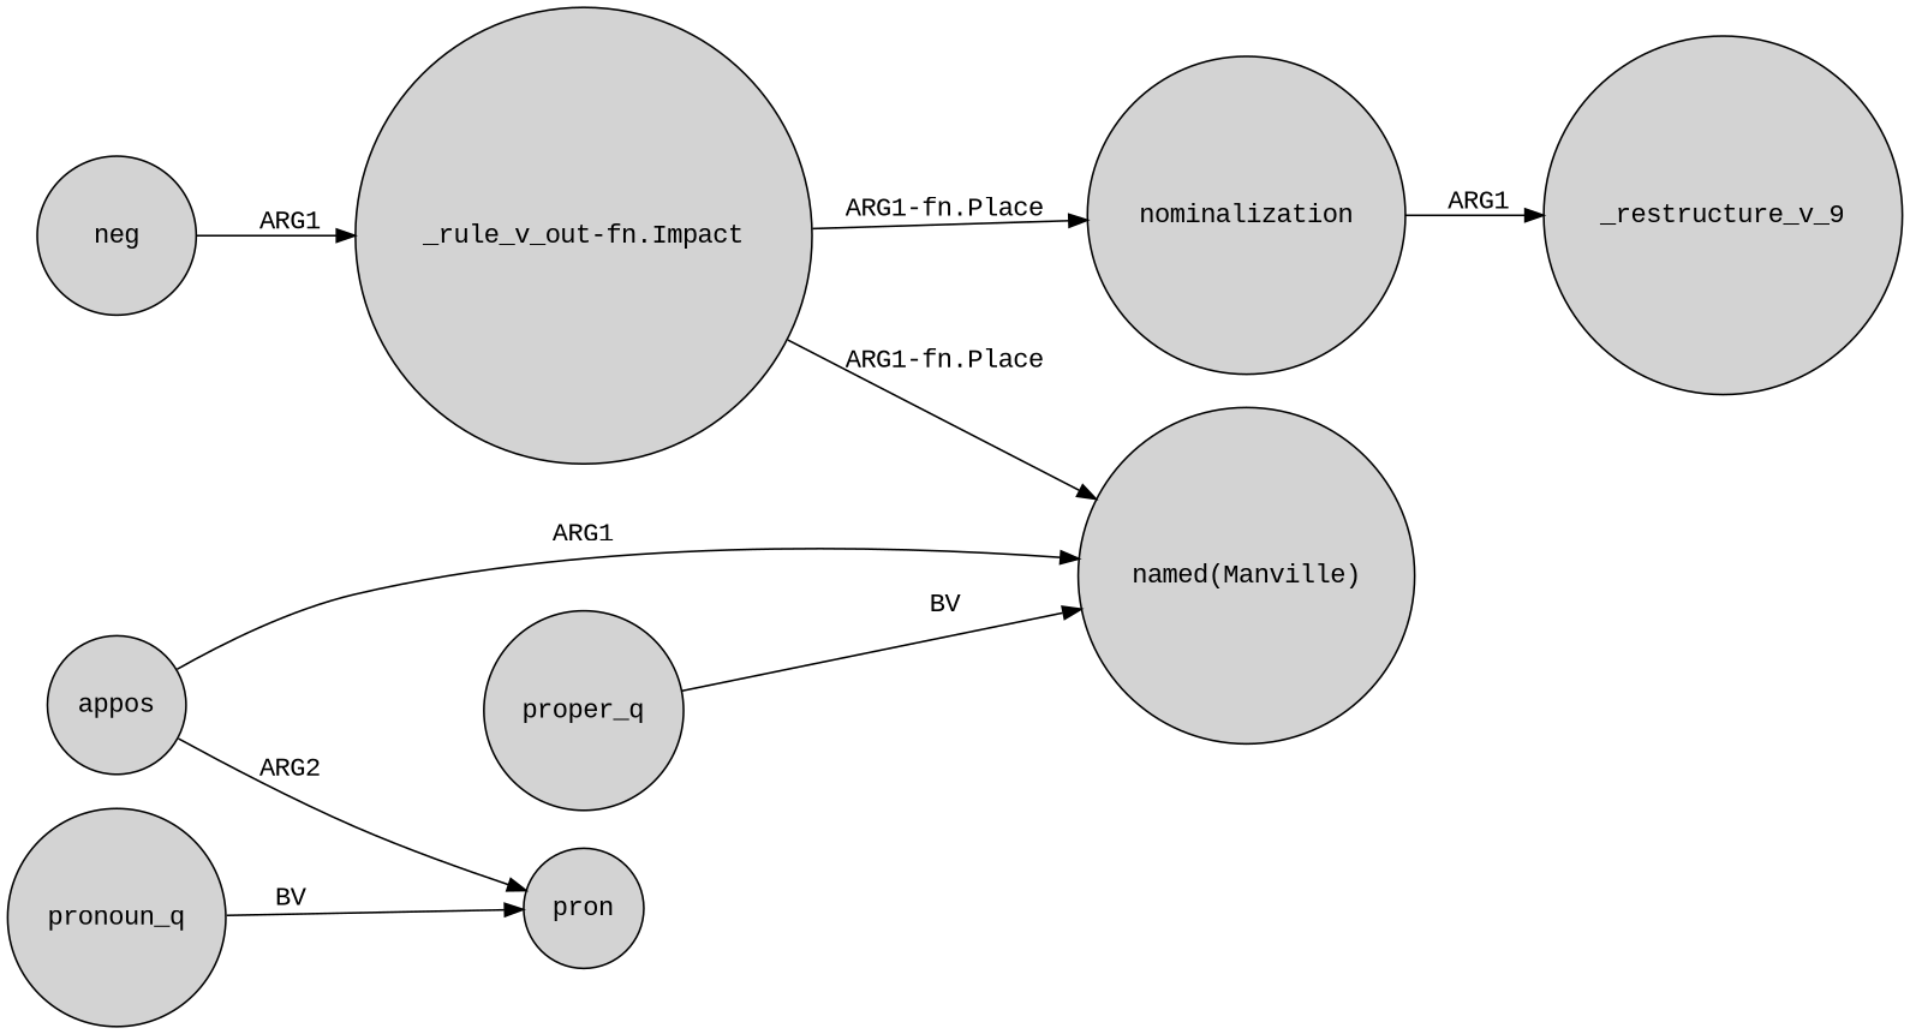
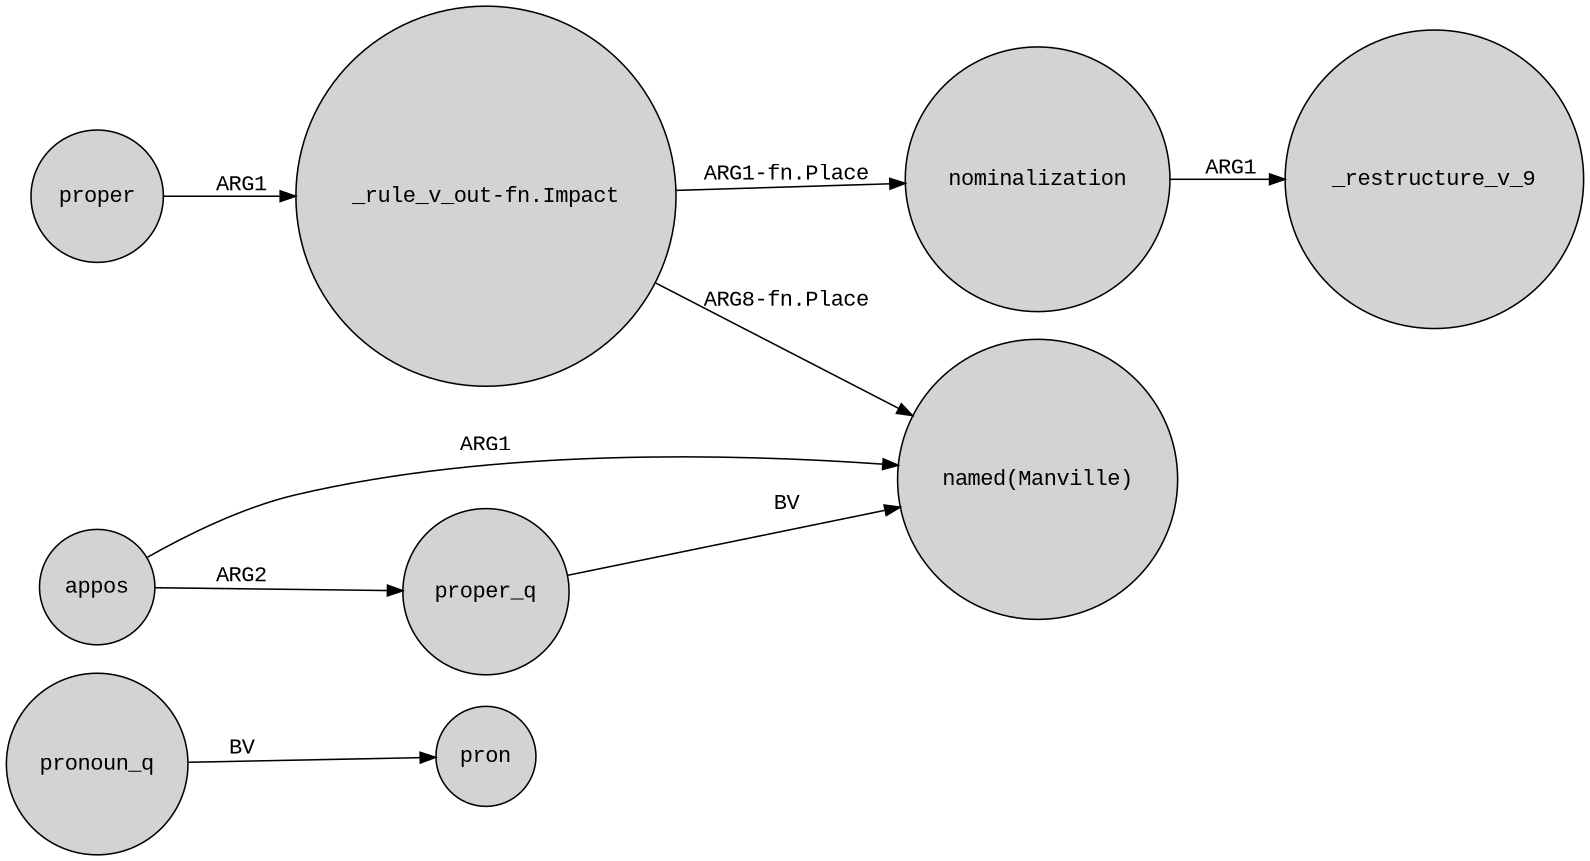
  digraph {
    fontname="Liberation Mono"
    rankdir=LR
    node [fontname="Liberation Mono" shape=circle style=filled]
    edge [fontname="Liberation Mono"]
    "_rule_v_out-fn.Impact"
    "named(Manville)"
    nominalization
    n4 [label=_restructure_v_9]
    appos
    pron
-   neg
+   neg [label=proper]
    proper_q
    pronoun_q
-   "_rule_v_out-fn.Impact" -> "named(Manville)" [label="ARG1-fn.Place"]
+   "_rule_v_out-fn.Impact" -> "named(Manville)" [label="ARG8-fn.Place"]
    "_rule_v_out-fn.Impact" -> nominalization [label="ARG1-fn.Place"]
    nominalization -> n4 [label=ARG1]
    appos -> "named(Manville)" [label=ARG1]
-   appos -> pron [label=ARG2]
+   appos -> proper_q [label=ARG2]
    neg -> "_rule_v_out-fn.Impact" [label=ARG1]
    proper_q -> "named(Manville)" [label=BV]
    pronoun_q -> pron [label=BV]
  }
